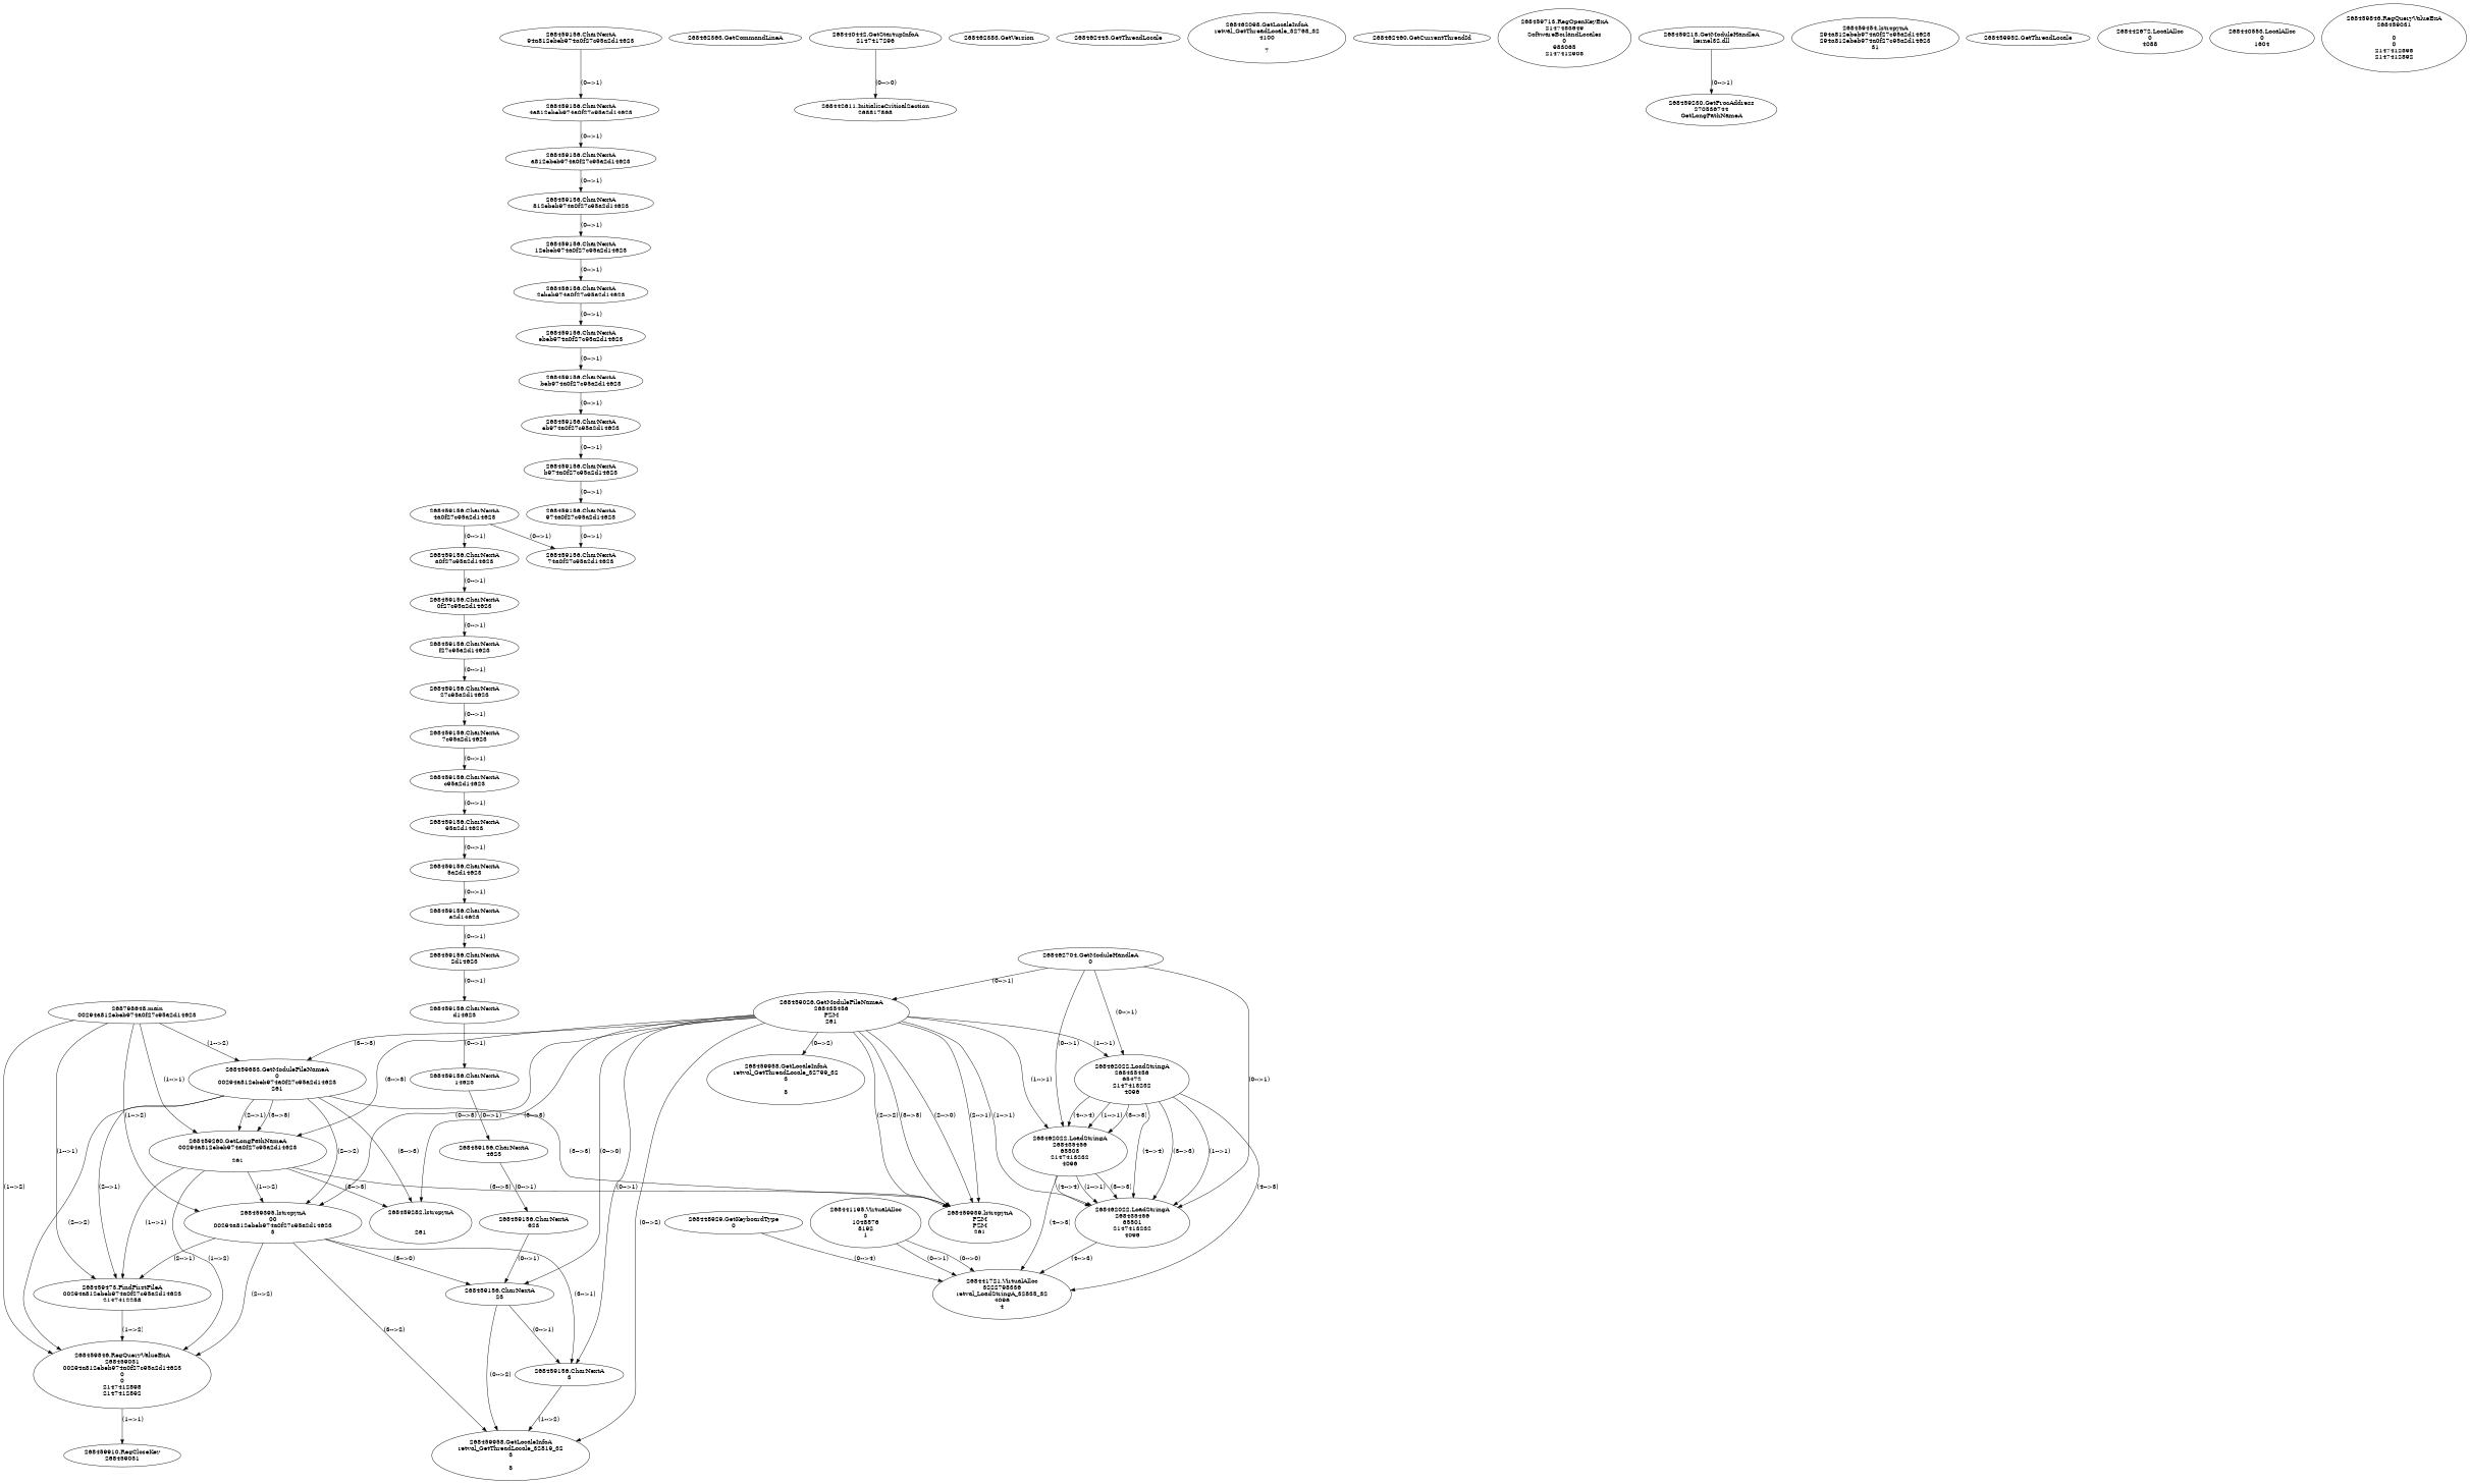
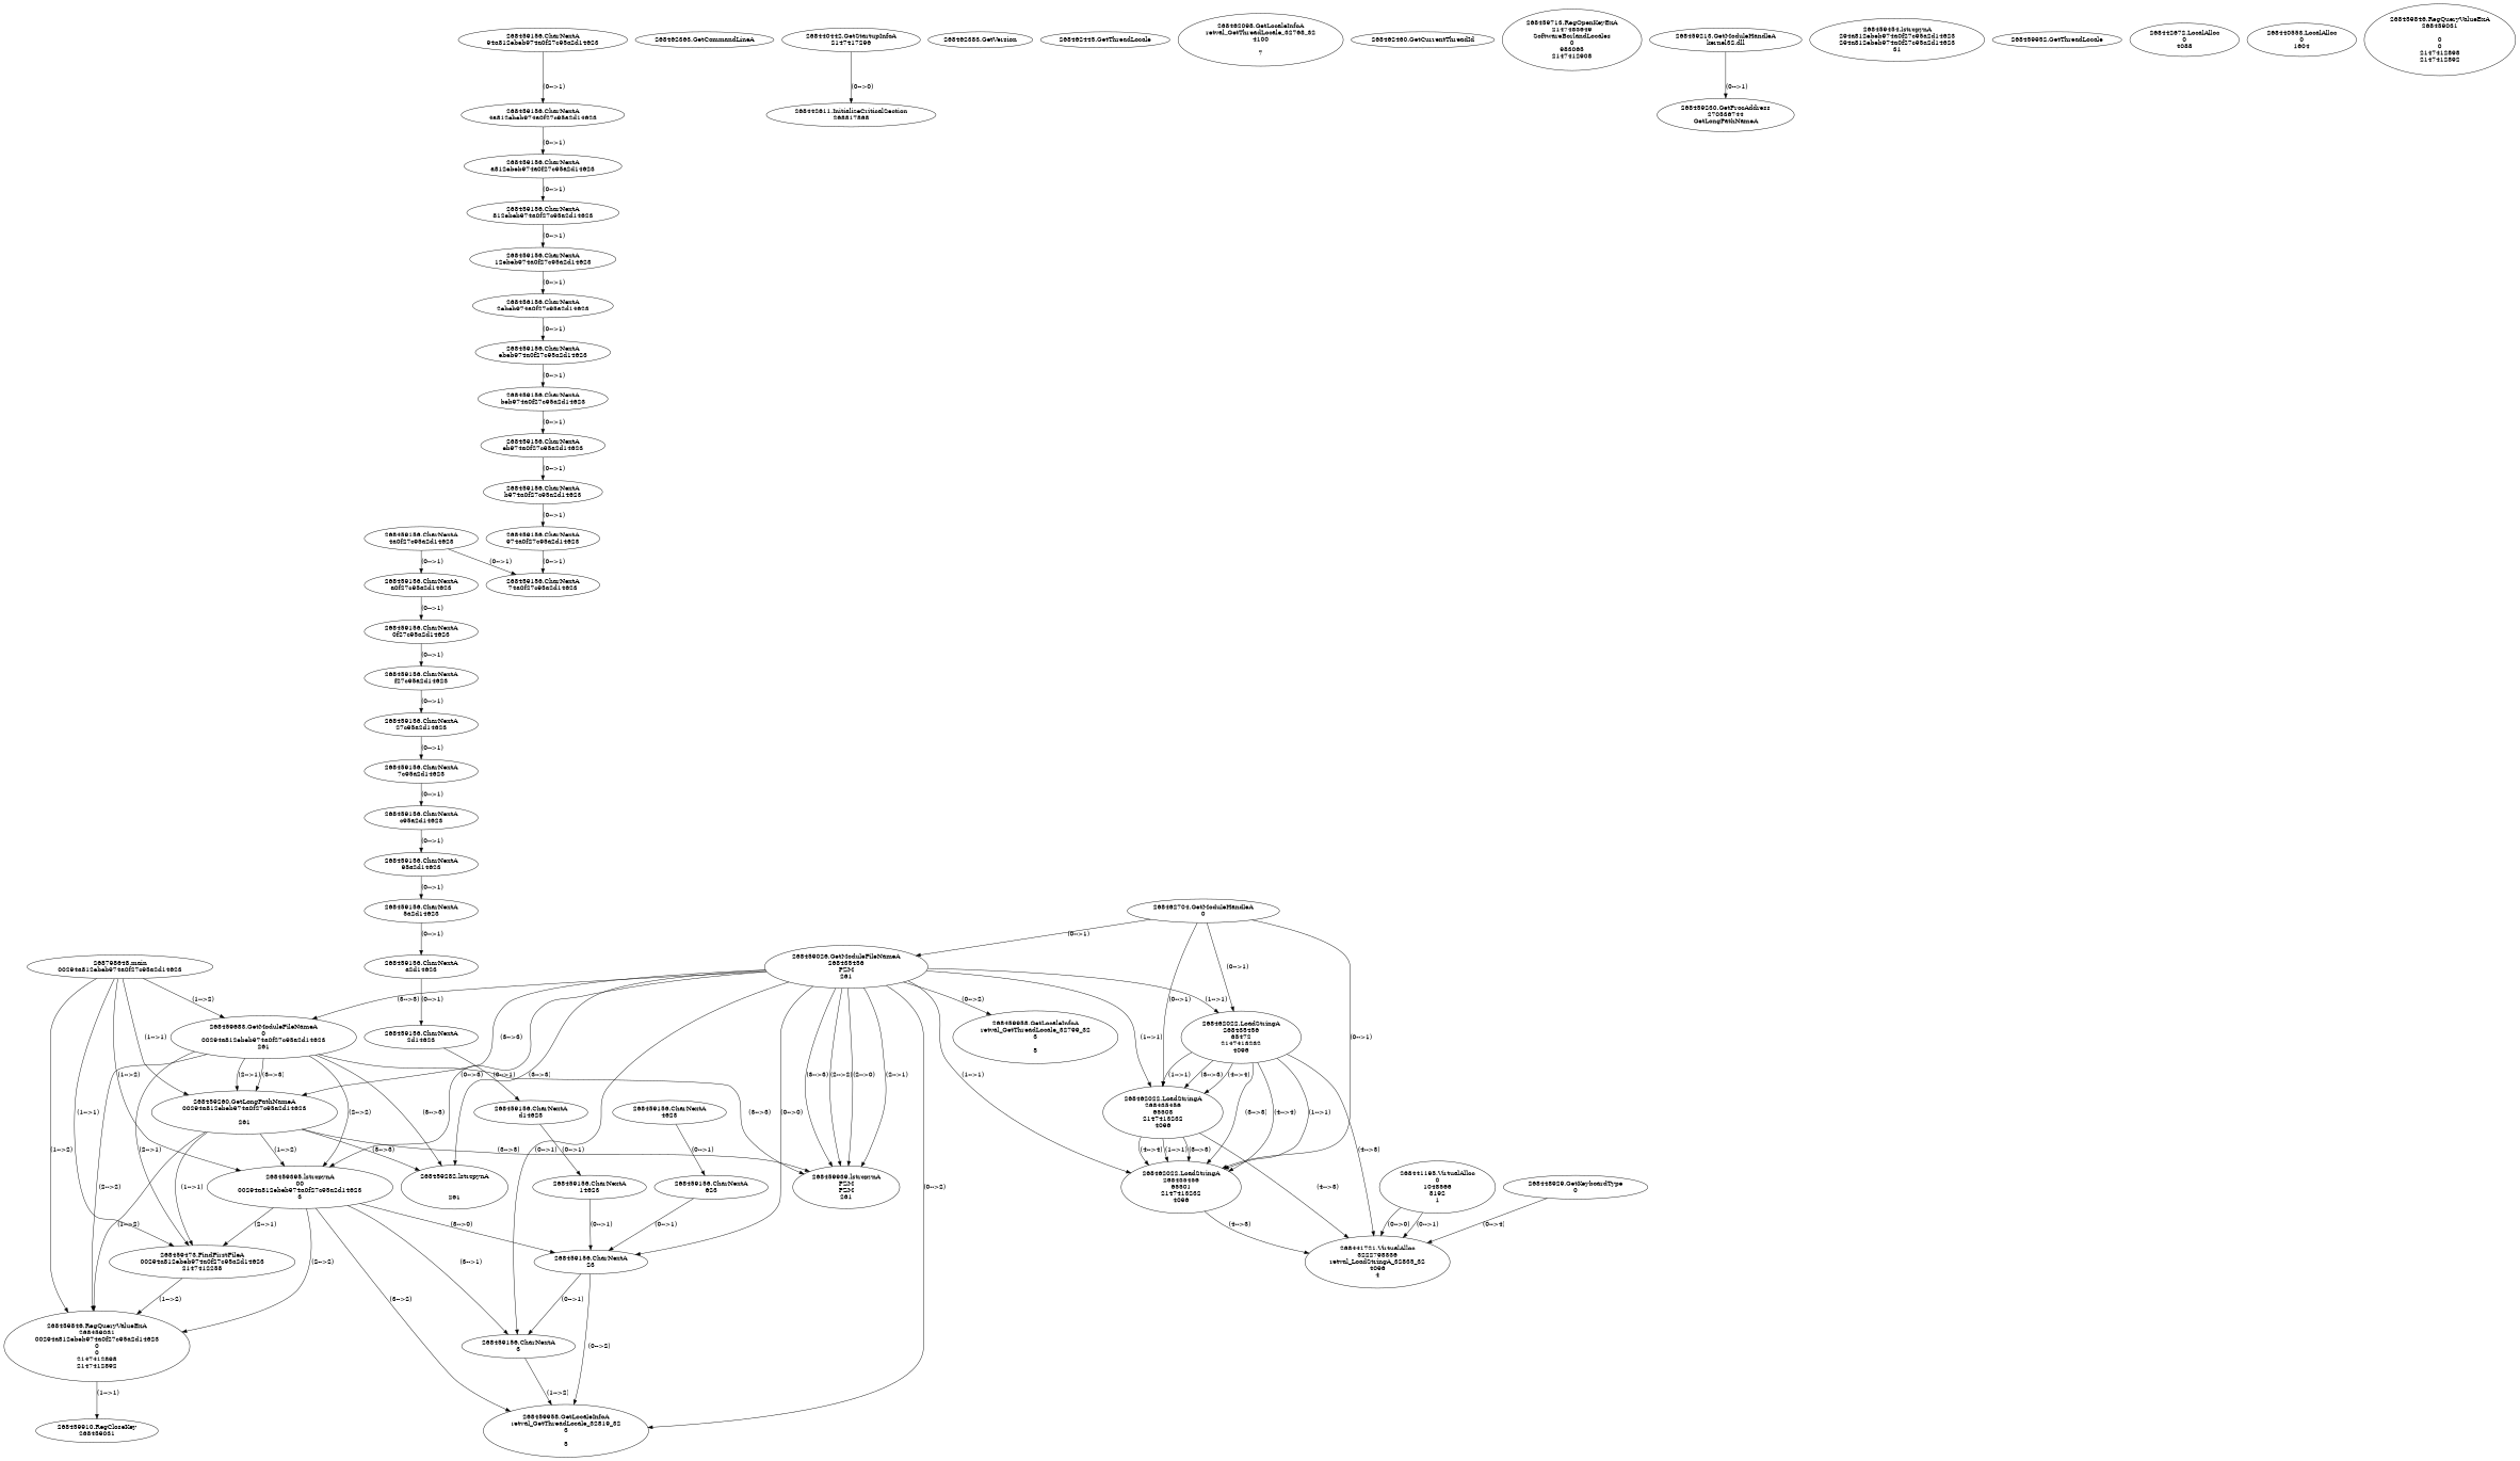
  digraph {
    n1 [label="268798648.main\n00294a812ebeb974a0f27c95a2d14623"]
    n2 [label="268459683.GetModuleFileNameA\n0\n00294a812ebeb974a0f27c95a2d14623\n261"]
    n3 [label="268459260.GetLongPathNameA\n00294a812ebeb974a0f27c95a2d14623\n\n261"]
    n4 [label="268459395.lstrcpynA\n00\n00294a812ebeb974a0f27c95a2d14623\n3"]
    n5 [label="268459473.FindFirstFileA\n00294a812ebeb974a0f27c95a2d14623\n2147412258"]
    n6 [label="268459846.RegQueryValueExA\n268459031\n00294a812ebeb974a0f27c95a2d14623\n0\n0\n2147412898\n2147412892"]
    n7 [label="268459939.lstrcpynA\nPZM\nPZM\n261"]
    n8 [label="268459282.lstrcpynA\n\n\n261"]
    n9 [label="268459156.CharNextA\n23"]
    n10 [label="268459156.CharNextA\n3"]
    n11 [label="268459958.GetLocaleInfoA\nretval_GetThreadLocale_32819_32\n3\n\n5"]
    n12 [label="268459910.RegCloseKey\n268459031"]
    n13 [label="268462704.GetModuleHandleA\n0"]
    n14 [label="268459026.GetModuleFileNameA\n268435456\nPZM\n261"]
    n15 [label="268462022.LoadStringA\n268435456\n65472\n2147413232\n4096"]
    n16 [label="268462022.LoadStringA\n268435456\n65503\n2147413232\n4096"]
    n17 [label="268462022.LoadStringA\n268435456\n65501\n2147413232\n4096"]
    n18 [label="268459958.GetLocaleInfoA\nretval_GetThreadLocale_32799_32\n3\n\n5"]
    n19 [label="268441721.VirtualAlloc\n3222798336\nretval_LoadStringA_32835_32\n4096\n4"]
    n20 [label="268448929.GetKeyboardType\n0"]
    n21 [label="268462363.GetCommandLineA\n"]
    n22 [label="268440442.GetStartupInfoA\n2147417296"]
    n23 [label="268442611.InitializeCriticalSection\n268817868"]
    n24 [label="268462383.GetVersion\n"]
    n25 [label="268462445.GetThreadLocale\n"]
    n26 [label="268462098.GetLocaleInfoA\nretval_GetThreadLocale_32768_32\n4100\n\n7"]
    n27 [label="268462460.GetCurrentThreadId\n"]
    n28 [label="268459713.RegOpenKeyExA\n2147483649\nSoftware\Borland\Locales\n0\n983065\n2147412908"]
    n29 [label="268459213.GetModuleHandleA\nkernel32.dll"]
    n30 [label="268459230.GetProcAddress\n270536744\nGetLongPathNameA"]
    n31 [label="268459156.CharNextA\n94a812ebeb974a0f27c95a2d14623"]
    n32 [label="268459156.CharNextA\n4a812ebeb974a0f27c95a2d14623"]
    n33 [label="268459156.CharNextA\na812ebeb974a0f27c95a2d14623"]
    n34 [label="268459156.CharNextA\n812ebeb974a0f27c95a2d14623"]
    n35 [label="268459156.CharNextA\n12ebeb974a0f27c95a2d14623"]
    n36 [label="268456156.CharNextA\n2ebeb974a0f27c95a2d14623"]
    n37 [label="268459156.CharNextA\nebeb974a0f27c95a2d14623"]
    n38 [label="268459156.CharNextA\nbeb974a0f27c95a2d14623"]
    n39 [label="268459156.CharNextA\neb974a0f27c95a2d14623"]
    n40 [label="268459156.CharNextA\nb974a0f27c95a2d14623"]
    n41 [label="268459156.CharNextA\n974a0f27c95a2d14623"]
    n42 [label="268459156.CharNextA\n74a0f27c95a2d14623"]
    n43 [label="268459156.CharNextA\n4a0f27c95a2d14623"]
    n44 [label="268459156.CharNextA\na0f27c95a2d14623"]
    n45 [label="268459156.CharNextA\n0f27c95a2d14623"]
    n46 [label="268459156.CharNextA\nf27c95a2d14623"]
    n47 [label="268459156.CharNextA\n27c95a2d14623"]
    n48 [label="268459156.CharNextA\n7c95a2d14623"]
    n49 [label="268459156.CharNextA\nc95a2d14623"]
    n50 [label="268459156.CharNextA\n95a2d14623"]
    n51 [label="268459156.CharNextA\n5a2d14623"]
    n52 [label="268459156.CharNextA\na2d14623"]
    n53 [label="268459156.CharNextA\n2d14623"]
    n54 [label="268459156.CharNextA\nd14623"]
    n55 [label="268459156.CharNextA\n14623"]
    n56 [label="268459156.CharNextA\n4623"]
    n57 [label="268459156.CharNextA\n623"]
    n58 [label="268459454.lstrcpynA\n294a812ebeb974a0f27c95a2d14623\n294a812ebeb974a0f27c95a2d14623\n31"]
    n59 [label="268459952.GetThreadLocale\n"]
    n60 [label="268442672.LocalAlloc\n0\n4088"]
-   n61 [label="268441195.VirtualAlloc\n0\n1048576\n8192\n1"]
+   n61 [label="268441195.VirtualAlloc\n0\n1048566\n8192\n1"]
    n62 [label="268440553.LocalAlloc\n0\n1604"]
    n63 [label="268459846.RegQueryValueExA\n268459031\n\n0\n0\n2147412898\n2147412892"]
    n1 -> n2 [label="(1-->2)"]
    n1 -> n3 [label="(1-->1)"]
    n1 -> n4 [label="(1-->2)"]
    n1 -> n5 [label="(1-->1)"]
    n1 -> n6 [label="(1-->2)"]
    n2 -> n3 [label="(2-->1)"]
    n2 -> n3 [label="(3-->3)"]
    n2 -> n4 [label="(2-->2)"]
    n2 -> n5 [label="(2-->1)"]
    n2 -> n6 [label="(2-->2)"]
    n2 -> n7 [label="(3-->3)"]
    n2 -> n8 [label="(3-->3)"]
    n3 -> n4 [label="(1-->2)"]
    n3 -> n5 [label="(1-->1)"]
    n3 -> n6 [label="(1-->2)"]
    n3 -> n7 [label="(3-->3)"]
    n3 -> n8 [label="(3-->3)"]
    n4 -> n5 [label="(2-->1)"]
    n4 -> n6 [label="(2-->2)"]
    n4 -> n9 [label="(3-->0)"]
    n4 -> n10 [label="(3-->1)"]
    n4 -> n11 [label="(3-->2)"]
    n5 -> n6 [label="(1-->2)"]
    n6 -> n12 [label="(1-->1)"]
    n9 -> n10 [label="(0-->1)"]
    n9 -> n11 [label="(0-->2)"]
    n10 -> n11 [label="(1-->2)"]
    n13 -> n14 [label="(0-->1)"]
    n13 -> n15 [label="(0-->1)"]
    n13 -> n16 [label="(0-->1)"]
    n13 -> n17 [label="(0-->1)"]
    n14 -> n2 [label="(3-->3)"]
    n14 -> n3 [label="(3-->3)"]
    n14 -> n4 [label="(0-->3)"]
    n14 -> n7 [label="(2-->1)"]
    n14 -> n7 [label="(2-->2)"]
    n14 -> n7 [label="(3-->3)"]
    n14 -> n7 [label="(2-->0)"]
    n14 -> n8 [label="(3-->3)"]
    n14 -> n9 [label="(0-->0)"]
    n14 -> n10 [label="(0-->1)"]
    n14 -> n11 [label="(0-->2)"]
    n14 -> n15 [label="(1-->1)"]
    n14 -> n16 [label="(1-->1)"]
    n14 -> n17 [label="(1-->1)"]
    n14 -> n18 [label="(0-->2)"]
    n15 -> n16 [label="(1-->1)"]
    n15 -> n16 [label="(3-->3)"]
    n15 -> n16 [label="(4-->4)"]
    n15 -> n17 [label="(1-->1)"]
    n15 -> n17 [label="(3-->3)"]
    n15 -> n17 [label="(4-->4)"]
    n15 -> n19 [label="(4-->3)"]
    n16 -> n17 [label="(1-->1)"]
    n16 -> n17 [label="(3-->3)"]
    n16 -> n17 [label="(4-->4)"]
    n16 -> n19 [label="(4-->3)"]
    n17 -> n19 [label="(4-->3)"]
    n20 -> n19 [label="(0-->4)"]
    n22 -> n23 [label="(0-->0)"]
    n29 -> n30 [label="(0-->1)"]
    n31 -> n32 [label="(0-->1)"]
    n32 -> n33 [label="(0-->1)"]
    n33 -> n34 [label="(0-->1)"]
    n34 -> n35 [label="(0-->1)"]
    n35 -> n36 [label="(0-->1)"]
    n36 -> n37 [label="(0-->1)"]
    n37 -> n38 [label="(0-->1)"]
    n38 -> n39 [label="(0-->1)"]
    n39 -> n40 [label="(0-->1)"]
    n40 -> n41 [label="(0-->1)"]
    n41 -> n42 [label="(0-->1)"]
    n43 -> n42 [label="(0-->1)"]
    n43 -> n44 [label="(0-->1)"]
    n44 -> n45 [label="(0-->1)"]
    n45 -> n46 [label="(0-->1)"]
    n46 -> n47 [label="(0-->1)"]
    n47 -> n48 [label="(0-->1)"]
    n48 -> n49 [label="(0-->1)"]
    n49 -> n50 [label="(0-->1)"]
    n50 -> n51 [label="(0-->1)"]
    n51 -> n52 [label="(0-->1)"]
    n52 -> n53 [label="(0-->1)"]
    n53 -> n54 [label="(0-->1)"]
    n54 -> n55 [label="(0-->1)"]
-   n55 -> n56 [label="(0-->1)"]
+   n55 -> n9 [label="(0-->1)"]
    n56 -> n57 [label="(0-->1)"]
    n57 -> n9 [label="(0-->1)"]
    n61 -> n19 [label="(0-->1)"]
    n61 -> n19 [label="(0-->0)"]
  }
